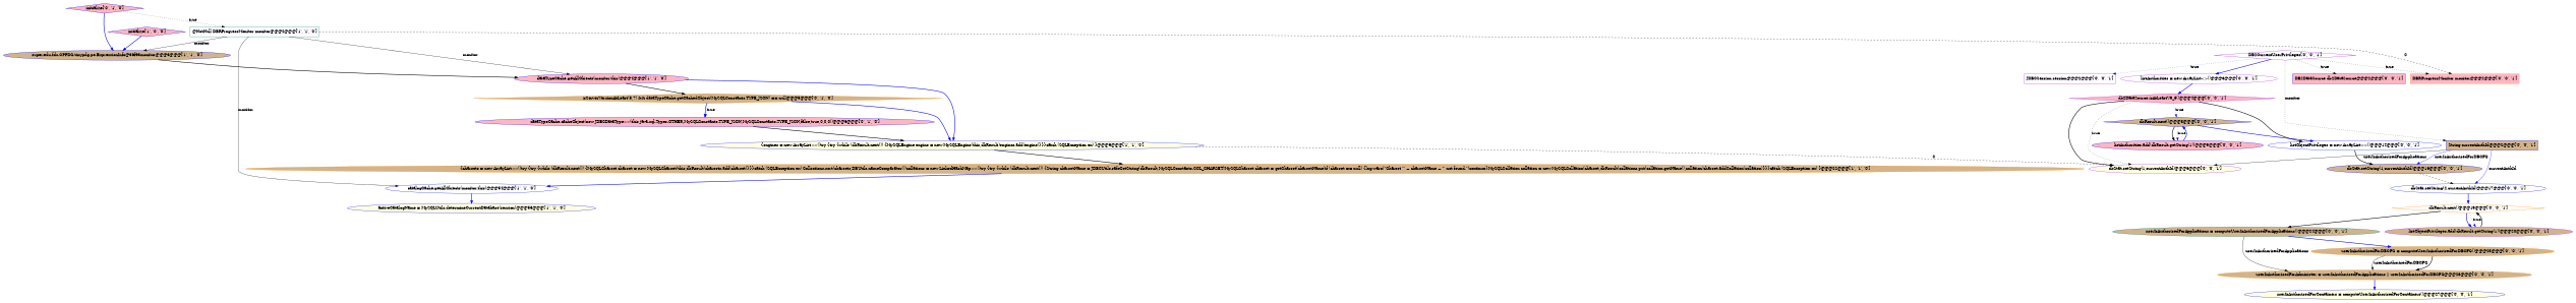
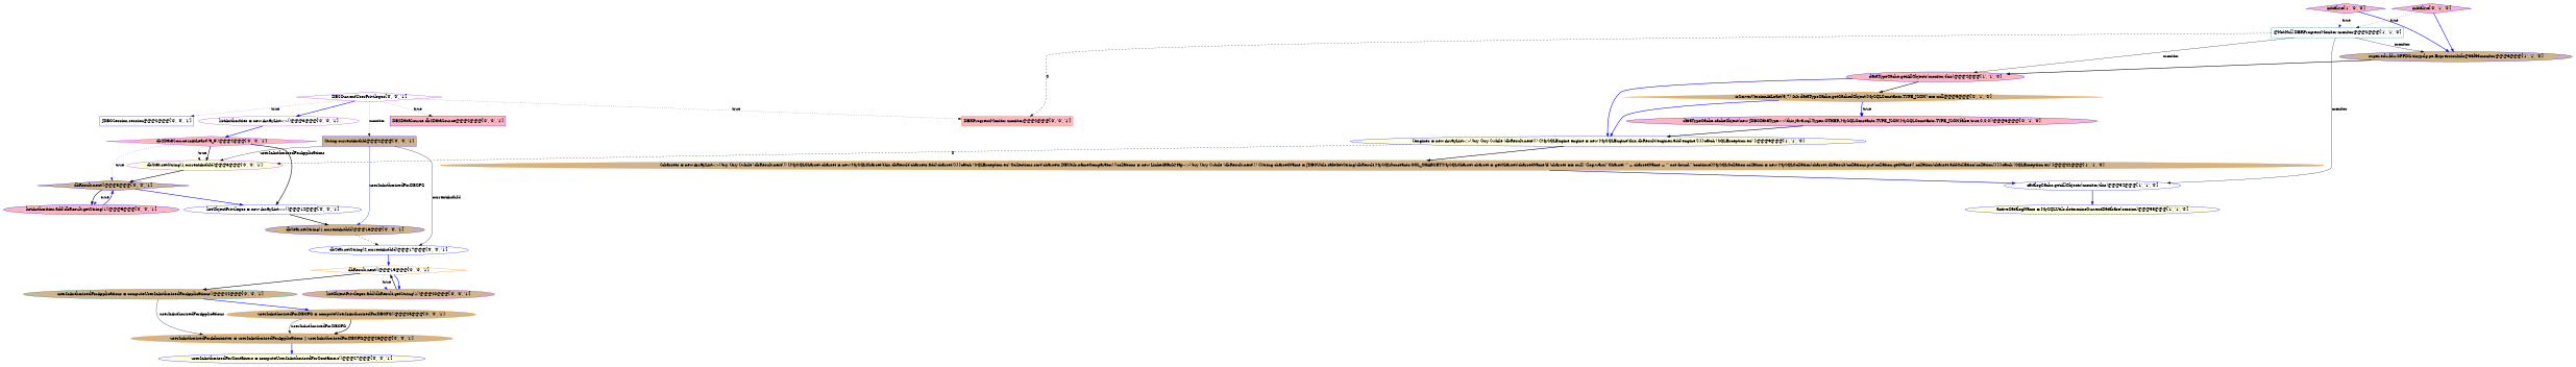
  digraph {
    node [color=blue fillcolor=tan shape=ellipse style=filled]
    edge [color=black style=bold]
    n1 [color=teal label="userIsAuthorisedForApplications = computeUserIsAuthorisedForApplications()@@@24@@@['0', '0', '1']"]
    n2 [color=darkorange label="userIsAuthorisedForAdminister = userIsAuthorisedForApplications || userIsAuthorisedForDBCFG@@@26@@@['0', '0', '1']"]
    n3 [color=darkorange label="userIsAuthorisedForDBCFG = computeUserIsAuthorisedForDBCFG()@@@25@@@['0', '0', '1']"]
    n4 [fillcolor=lightyellow label="userIsAuthorisedForContainers = computeUserIsAuthorisedForContainers()@@@27@@@['0', '0', '1']"]
    n5 [color=purple fillcolor=lightyellow label="dbStat.setString(1,currentAuthId)@@@6@@@['0', '0', '1']"]
    n6 [label="dbResult.next()@@@8@@@['0', '0', '1']" shape=diamond]
    n7 [fillcolor=white label="listObjectPrivileges = new ArrayList<>()@@@14@@@['0', '0', '1']"]
    n8 [fillcolor=lightpink label="listAuthorities.add(dbResult.getString(1))@@@9@@@['0', '0', '1']"]
    n9 [color=darkorange fillcolor=white label="dbResult.next()@@@19@@@['0', '0', '1']" shape=diamond]
    n10 [color=purple label="listObjectPrivileges.add(dbResult.getString(1))@@@20@@@['0', '0', '1']"]
    n11 [fillcolor=lightpink label="DB2DataSource db2DataSource@@@2@@@['0', '0', '1']" shape=box]
    n12 [fillcolor=lightyellow label="{engines = new ArrayList<>()try {try {while (dbResult.next()) {MySQLEngine engine = new MySQLEngine(this,dbResult)engines.add(engine)}}}catch (SQLException ex) }@@@9@@@['1', '1', '0']"]
    n13 [color=darkorange label="{charsets = new ArrayList<>()try {try {while (dbResult.next()) {MySQLCharset charset = new MySQLCharset(this,dbResult)charsets.add(charset)}}}catch (SQLException ex) Collections.sort(charsets,DBUtils.nameComparator())collations = new LinkedHashMap<>()try {try {while (dbResult.next()) {String charsetName = JDBCUtils.safeGetString(dbResult,MySQLConstants.COL_CHARSET)MySQLCharset charset = getCharset(charsetName)if (charset == null) {log.warn(\"Charset '\" + charsetName + \"' not found.\")continue}MySQLCollation collation = new MySQLCollation(charset,dbResult)collations.put(collation.getName(),collation)charset.addCollation(collation)}}}catch (SQLException ex) }@@@22@@@['1', '1', '0']"]
    n14 [fillcolor=white label="catalogCache.getAllObjects(monitor,this)@@@54@@@['1', '1', '0']"]
    n15 [color=purple fillcolor=lightpink label="db2DataSource.isAtLeastV9_5()@@@4@@@['0', '0', '1']" shape=diamond]
    n16 [label="dbStat.setString(1,currentAuthId)@@@16@@@['0', '0', '1']"]
    n17 [color=teal fillcolor=white label="@NotNull DBRProgressMonitor monitor@@@2@@@['1', '1', '0']" shape=box]
    n18 [color=darkorange fillcolor=lightpink label="DBRProgressMonitor monitor@@@2@@@['0', '0', '1']" shape=box]
    n19 [fillcolor=lightpink label="dataTypeCache.getAllObjects(monitor,this)@@@4@@@['1', '1', '0']"]
    n20 [label="super.edu.fdu.CPPDG.tinypdg.pe.ExpressionInfo@36f93monitor@@@3@@@['1', '1', '0']"]
    n21 [color=darkorange label="isServerVersionAtLeast(5,7) && dataTypeCache.getCachedObject(MySQLConstants.TYPE_JSON) == null@@@5@@@['0', '1', '0']" shape=diamond]
    n22 [fillcolor=lightyellow label="activeCatalogName = MySQLUtils.determineCurrentDatabase(session)@@@55@@@['1', '1', '0']"]
    n23 [fillcolor=lightpink label="dataTypeCache.cacheObject(new JDBCDataType<>(this,java.sql.Types.OTHER,MySQLConstants.TYPE_JSON,MySQLConstants.TYPE_JSON,false,true,0,0,0))@@@6@@@['0', '1', '0']"]
    n24 [fillcolor=lightpink label="initialize['0', '1', '0']" shape=diamond]
-   n25 [color=purple fillcolor=white label="JDBCSession session@@@2@@@['0', '0', '1']" shape=box]
+   n25 [fillcolor=white label="JDBCSession session@@@2@@@['0', '0', '1']" shape=box]
    n26 [color=purple fillcolor=white label="listAuthorities = new ArrayList<>()@@@3@@@['0', '0', '1']"]
    n27 [fillcolor=lightpink label="initialize['1', '0', '0']" shape=diamond]
    n28 [fillcolor=white label="dbStat.setString(2,currentAuthId)@@@17@@@['0', '0', '1']"]
    n29 [label="String currentAuthId@@@2@@@['0', '0', '1']" shape=box]
    n30 [color=purple fillcolor=white label="DB2CurrentUserPrivileges['0', '0', '1']" shape=diamond]
    n1 -> n2 [label=userIsAuthorisedForApplications style=solid]
    n1 -> n3 [color=blue]
    n2 -> n4 [color=blue]
    n3 -> n2
    n3 -> n2 [label=userIsAuthorisedForDBCFG style=solid]
+   n5 -> n6
    n6 -> n7 [color=blue]
    n6 -> n8
    n6 -> n8 [color=blue label=true style=dotted]
    n7 -> n16
    n8 -> n6 [color=blue]
    n9 -> n1
    n9 -> n10 [color=blue]
    n9 -> n10 [color=blue label=true style=dotted]
    n10 -> n9
    n12 -> n5 [label=0 style=dashed]
    n12 -> n13
    n13 -> n14 [color=blue]
    n14 -> n22 [color=blue]
    n15 -> n5
    n15 -> n5 [label=true style=dotted]
    n15 -> n6 [color=blue label=true style=dotted]
    n15 -> n7
    n16 -> n28 [style=dashed]
    n17 -> n14 [label=monitor style=solid]
    n17 -> n18 [label=0 style=dashed]
    n17 -> n19 [label=monitor style=solid]
    n17 -> n20 [label=monitor style=solid]
    n19 -> n12 [color=blue]
    n19 -> n21
    n20 -> n19
    n21 -> n12 [color=blue]
    n21 -> n23 [color=blue label=true style=dotted]
    n21 -> n23 [color=blue]
    n23 -> n12
    n24 -> n17 [label=true style=dotted]
    n24 -> n20 [color=blue]
    n26 -> n15 [color=blue]
+   n27 -> n17 [color=blue label=true style=dotted]
    n27 -> n20 [color=blue]
    n28 -> n9 [color=blue]
    n29 -> n5 [label=userIsAuthorisedForApplications style=solid]
    n29 -> n16 [color=blue label=userIsAuthorisedForDBCFG style=solid]
-   n29 -> n28 [color=blue label=currentAuthId style=solid]
+   n29 -> n28 [label=currentAuthId style=solid]
    n30 -> n11 [label=true style=dotted]
    n30 -> n18 [label=true style=dotted]
    n30 -> n25 [color=blue label=true style=dotted]
    n30 -> n26 [color=blue]
    n30 -> n29 [label=monitor style=dotted]
  }
